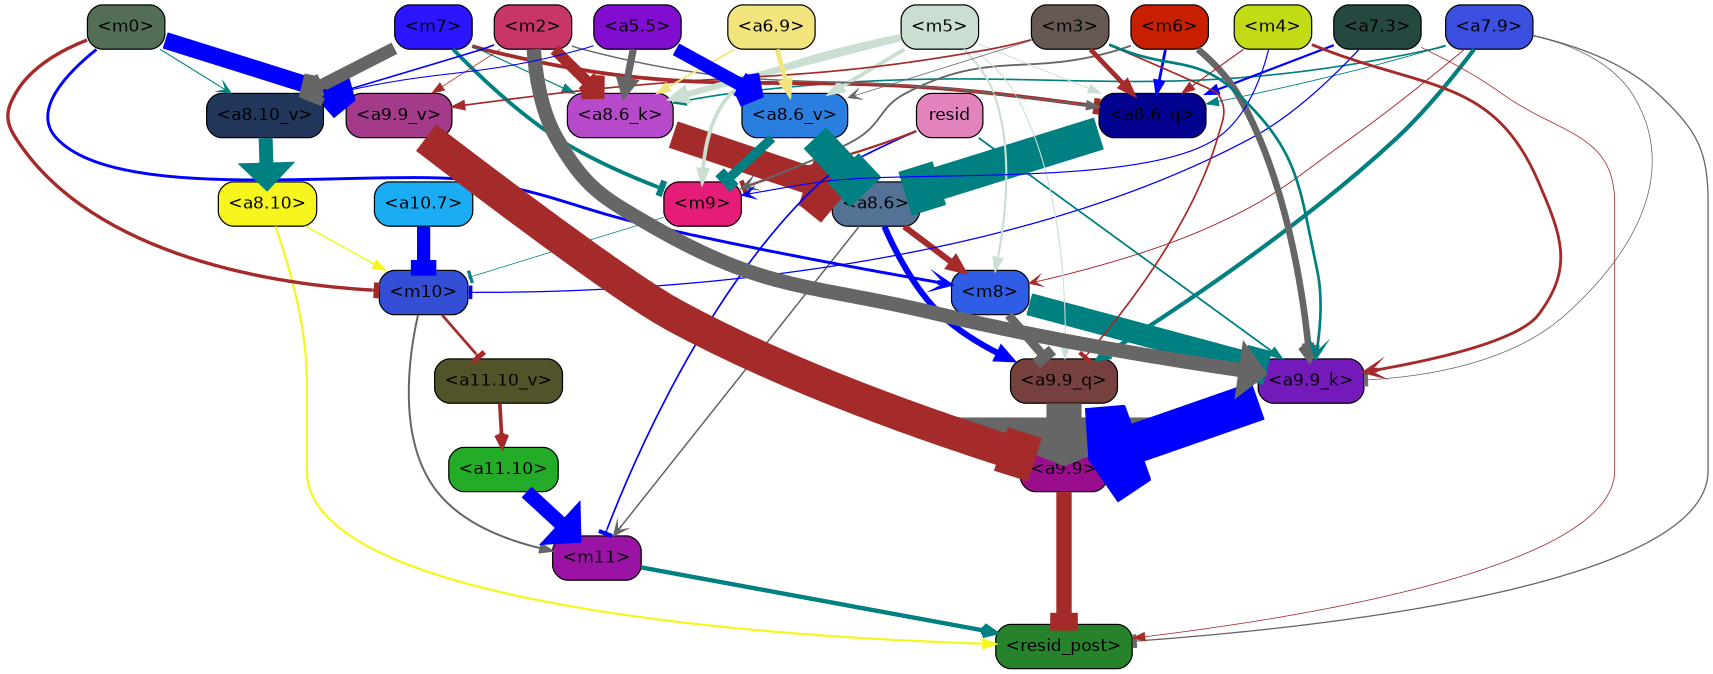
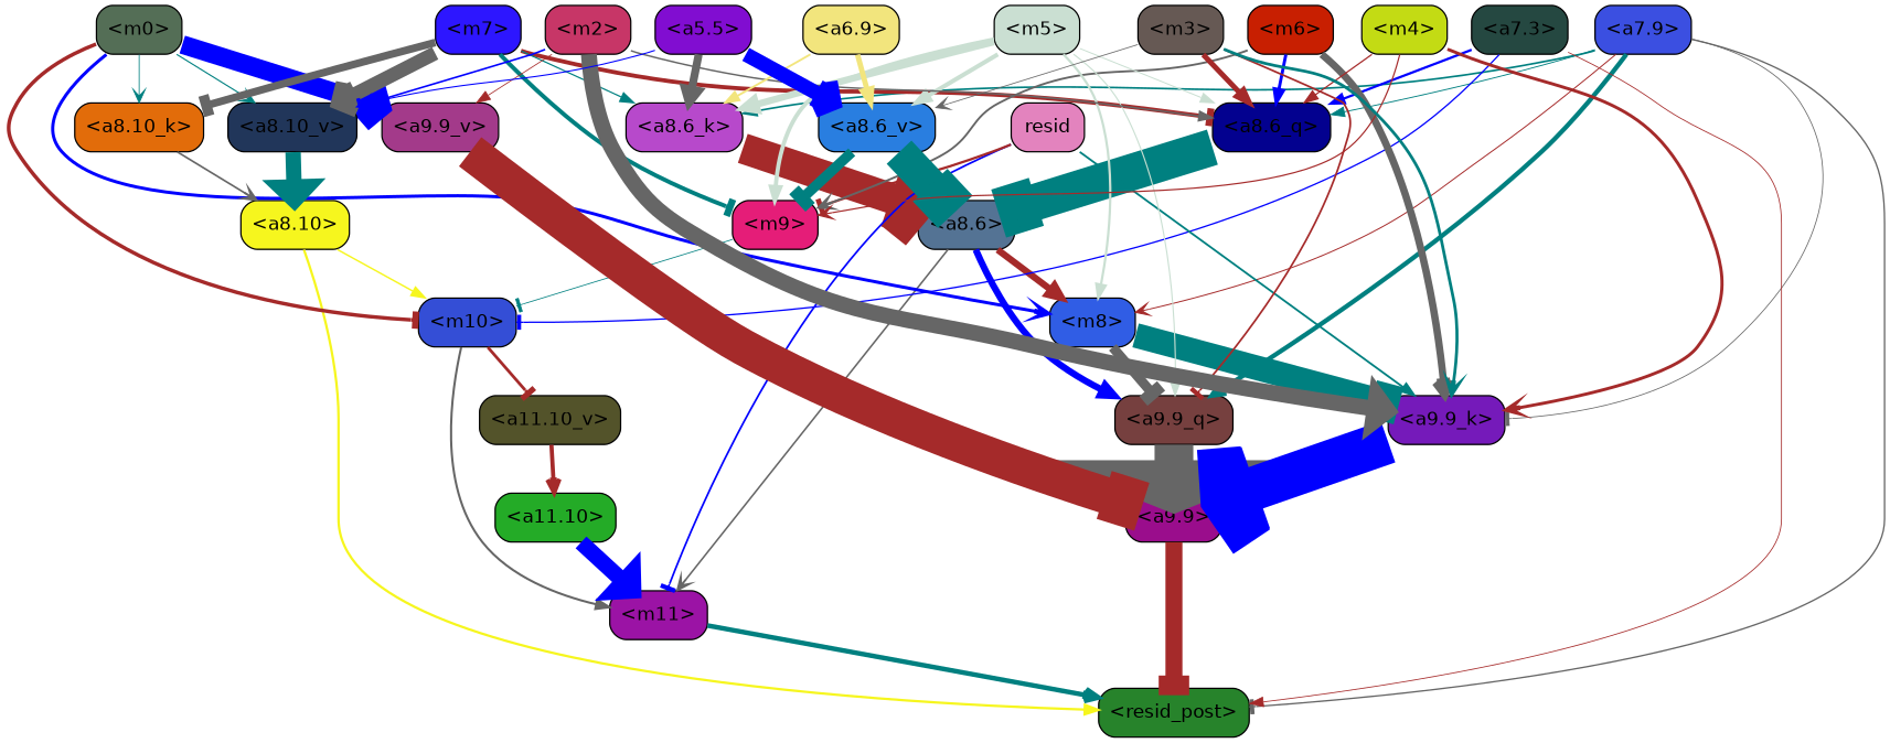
  strict digraph {
    splines=true
    node [color=black fontname=Helvetica shape=box style="filled, rounded"]
    edge [arrowhead=vee color=brown]
    "<m11>" [fillcolor="#9b13a5"]
    "<resid_post>" [fillcolor="#27832b"]
    "<a9.9>" [fillcolor="#9a0d8c"]
    "<a8.10>" [fillcolor="#f6f61e"]
    "<m10>" [fillcolor="#344ed6"]
    "<a11.10_v>" [fillcolor="#53532a"]
    "<a11.10>" [fillcolor="#24ab27"]
    "<a7.9>" [fillcolor="#3b4fe1"]
    "<a9.9_q>" [fillcolor="#76403f"]
    "<a9.9_k>" [fillcolor="#751aba"]
    "<m8>" [fillcolor="#305de5"]
    "<a8.6_q>" [fillcolor="#03018f"]
    "<a8.6_k>" [fillcolor="#b749cb"]
    "<a8.6>" [fillcolor="#547394"]
    "<a7.3>" [fillcolor="#254841"]
    "<m9>" [fillcolor="#e51d78"]
    n17 [fillcolor="#e383be" label=resid]
-   "<a10.7>" [fillcolor="#1aadf4"]
    "<m0>" [fillcolor="#546e56"]
    "<a9.9_v>" [fillcolor="#a33a8a"]
+   "<a8.10_k>" [fillcolor="#e26c0a"]
    "<a8.10_v>" [fillcolor="#21365a"]
    "<m7>" [fillcolor="#2d16ff"]
    "<m6>" [fillcolor="#c81f01"]
    "<m5>" [fillcolor="#cadfd2"]
    "<a8.6_v>" [fillcolor="#297ee0"]
    "<m4>" [fillcolor="#c3db14"]
    "<m3>" [fillcolor="#665954"]
    "<m2>" [fillcolor="#c73667"]
    "<a6.9>" [fillcolor="#f2e57d"]
    "<a5.5>" [fillcolor="#810dd1"]
    "<m11>" -> "<resid_post>" [color=teal penwidth=3.564229369163513]
    "<a9.9>" -> "<resid_post>" [arrowhead=tee penwidth=12.493714332580566]
    "<a8.10>" -> "<resid_post>" [color="#f6f61e" penwidth=1.7969894409179688 arrowhead=""]
    "<a8.10>" -> "<m10>" [color="#f6f61e" penwidth=1.1516046524047852 arrowhead=""]
    "<m10>" -> "<m11>" [arrowhead=normal color=gray40 penwidth=1.6351637840270996]
    "<m10>" -> "<a11.10_v>" [arrowhead=tee penwidth=2.195528030395508]
    "<a11.10_v>" -> "<a11.10>" [penwidth=3.037395477294922]
    "<a11.10>" -> "<m11>" [arrowhead=normal color=blue penwidth=11.804504871368408]
    "<a7.9>" -> "<resid_post>" [arrowhead=tee color=gray40 penwidth=1.061915397644043]
    "<a7.9>" -> "<a9.9_q>" [color=teal penwidth=3.4010400772094727]
    "<a7.9>" -> "<a9.9_k>" [arrowhead=tee color=gray40 penwidth=0.6359977722167969]
    "<a7.9>" -> "<m8>" [penwidth=0.7847824096679688]
    "<a7.9>" -> "<a8.6_q>" [arrowhead=normal color=teal penwidth=0.7225875854492188]
    "<a7.9>" -> "<a8.6_k>" [arrowhead=normal color=teal penwidth=1.3351249694824219]
    "<a9.9_q>" -> "<a9.9>" [arrowhead=normal color=gray40 penwidth=28.56541872024536]
    "<a9.9_k>" -> "<a9.9>" [color=blue penwidth=32.31142416596413]
    "<m8>" -> "<a9.9_q>" [arrowhead=tee color=gray40 penwidth=7.189451217651367]
    "<m8>" -> "<a9.9_k>" [arrowhead=tee color=teal penwidth=18.19952392578125]
    "<a8.6_q>" -> "<a8.6>" [arrowhead=tee color=teal penwidth=27.11296832561493]
    "<a8.6_k>" -> "<a8.6>" [penwidth=22.57996129989624]
    "<a8.6>" -> "<m11>" [color=gray40 penwidth=1.2564282417297363]
    "<a8.6>" -> "<a9.9_q>" [arrowhead=normal color=blue penwidth=4.915989875793457]
    "<a8.6>" -> "<m8>" [arrowhead=normal penwidth=4.953336715698242]
    "<a7.3>" -> "<resid_post>" [arrowhead=normal penwidth=0.6493911743164062]
    "<a7.3>" -> "<m10>" [arrowhead=tee color=blue penwidth=1.0287714004516602]
    "<a7.3>" -> "<a8.6_q>" [arrowhead=normal color=blue penwidth=1.7833585739135742]
    "<m9>" -> "<m10>" [arrowhead=tee color=teal penwidth=0.6350235939025879]
    n17 -> "<m11>" [arrowhead=tee color=blue penwidth=1.3679008483886719]
    n17 -> "<a9.9_k>" [arrowhead=normal color=teal penwidth=1.4555702209472656]
    n17 -> "<m9>" [arrowhead=tee penwidth=1.8025074005126953]
-   "<a10.7>" -> "<m10>" [arrowhead=tee color=blue penwidth=10.747549057006836]
    "<m0>" -> "<m10>" [arrowhead=tee penwidth=2.7613906860351562]
    "<m0>" -> "<m8>" [color=blue penwidth=2.381570816040039]
    "<m0>" -> "<a9.9_v>" [color=blue penwidth=13.730411529541016]
+   "<m0>" -> "<a8.10_k>" [color=teal penwidth=0.6495761871337891]
    "<m0>" -> "<a8.10_v>" [color=teal penwidth=0.8922653198242188]
    "<a9.9_v>" -> "<a9.9>" [arrowhead=tee penwidth=27.08489227294922]
+   "<a8.10_k>" -> "<a8.10>" [color=gray40 penwidth=1.3374805450439453]
    "<a8.10_v>" -> "<a8.10>" [arrowhead=normal color=teal penwidth=11.339973449707031]
    "<m7>" -> "<a8.6_q>" [arrowhead=tee penwidth=3.078853130340576]
    "<m7>" -> "<a8.6_k>" [arrowhead=normal color=teal penwidth=0.9513492584228516]
    "<m7>" -> "<m9>" [arrowhead=tee color=teal penwidth=3.136892318725586]
+   "<m7>" -> "<a8.10_k>" [arrowhead=tee color=gray40 penwidth=5.668270111083984]
    "<m7>" -> "<a8.10_v>" [color=gray40 penwidth=10.289600372314453]
    "<m6>" -> "<a9.9_k>" [color=gray40 penwidth=5.398126602172852]
    "<m6>" -> "<a8.6_q>" [arrowhead=normal color=blue penwidth=2.3049817085266113]
    "<m6>" -> "<m9>" [color=gray40 penwidth=1.5130538940429688]
    "<m5>" -> "<a9.9_q>" [color="#cadfd2" penwidth=0.8938226699829102 arrowhead=""]
    "<m5>" -> "<m8>" [color="#cadfd2" penwidth=1.7677688598632812 arrowhead=""]
    "<m5>" -> "<a8.6_q>" [color="#cadfd2" penwidth=0.7973227500915527 arrowhead=""]
    "<m5>" -> "<a8.6_k>" [color="#cadfd2" penwidth=5.085668563842773 arrowhead=""]
    "<m5>" -> "<m9>" [color="#cadfd2" penwidth=3.070161819458008 arrowhead=""]
    "<m5>" -> "<a8.6_v>" [color="#cadfd2" penwidth=3.2228469848632812 arrowhead=""]
    "<a8.6_v>" -> "<a8.6>" [arrowhead=tee color=teal penwidth=25.068782806396484]
    "<a8.6_v>" -> "<m9>" [arrowhead=tee color=teal penwidth=7.538959503173828]
    "<m4>" -> "<a9.9_k>" [penwidth=2.334225654602051]
    "<m4>" -> "<a8.6_q>" [arrowhead=normal penwidth=0.9813051223754883]
-   "<m4>" -> "<m9>" [color=blue penwidth=0.9546451568603516]
+   "<m4>" -> "<m9>" [penwidth=0.9546451568603516]
    "<m3>" -> "<a9.9_q>" [arrowhead=tee penwidth=1.3806190490722656]
    "<m3>" -> "<a9.9_k>" [color=teal penwidth=2.201329231262207]
    "<m3>" -> "<a8.6_q>" [arrowhead=normal penwidth=3.894710063934326]
-   "<m3>" -> "<a9.9_v>" [arrowhead=normal penwidth=1.3742599487304688]
    "<m3>" -> "<a8.6_v>" [color=gray40 penwidth=0.6379051208496094]
    "<m2>" -> "<a9.9_k>" [arrowhead=normal color=gray40 penwidth=11.667590618133545]
    "<m2>" -> "<a8.6_q>" [arrowhead=normal color=gray40 penwidth=1.1711654663085938]
-   "<m2>" -> "<a8.6_k>" [penwidth=9.172065734863281]
    "<m2>" -> "<a9.9_v>" [arrowhead=normal penwidth=0.6356887817382812]
    "<m2>" -> "<a8.10_v>" [color=blue penwidth=1.287038803100586]
    "<a6.9>" -> "<a8.6_k>" [color="#f2e57d" penwidth=1.504995346069336 arrowhead=""]
    "<a6.9>" -> "<a8.6_v>" [color="#f2e57d" penwidth=3.925710678100586 arrowhead=""]
    "<a5.5>" -> "<a8.6_k>" [arrowhead=normal color=gray40 penwidth=5.877564430236816]
    "<a5.5>" -> "<a8.10_v>" [arrowhead=tee color=blue penwidth=0.8552722930908203]
    "<a5.5>" -> "<a8.6_v>" [color=blue penwidth=10.800443649291992]
  }
